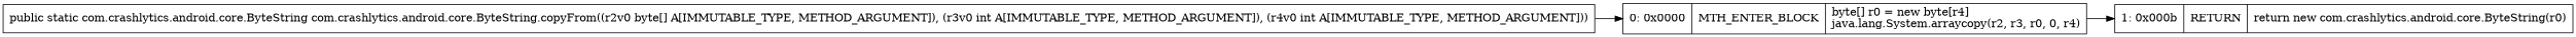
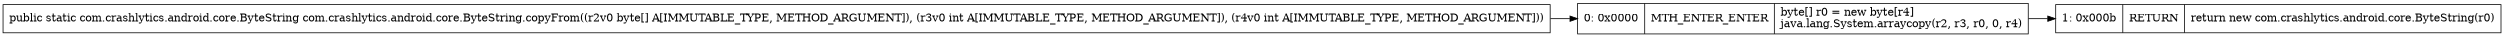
  digraph {
    rankdir=LR
    node [shape=record]
-   n1 [label="{0\:\ 0x0000|MTH_ENTER_BLOCK\l|byte[] r0 = new byte[r4]\ljava.lang.System.arraycopy(r2, r3, r0, 0, r4)\l}"]
+   n1 [label="{0\:\ 0x0000|MTH_ENTER_ENTER\l|byte[] r0 = new byte[r4]\ljava.lang.System.arraycopy(r2, r3, r0, 0, r4)\l}"]
    n2 [label="{1\:\ 0x000b|RETURN\l|return new com.crashlytics.android.core.ByteString(r0)\l}"]
    n3 [label="{public static com.crashlytics.android.core.ByteString com.crashlytics.android.core.ByteString.copyFrom((r2v0 byte[] A[IMMUTABLE_TYPE, METHOD_ARGUMENT]), (r3v0 int A[IMMUTABLE_TYPE, METHOD_ARGUMENT]), (r4v0 int A[IMMUTABLE_TYPE, METHOD_ARGUMENT])) }"]
    n1 -> n2
    n3 -> n1
  }
